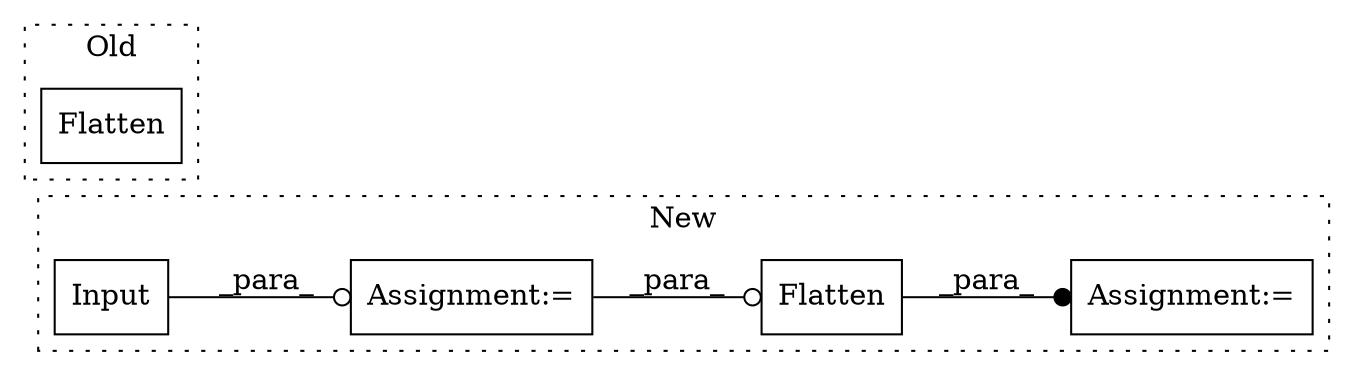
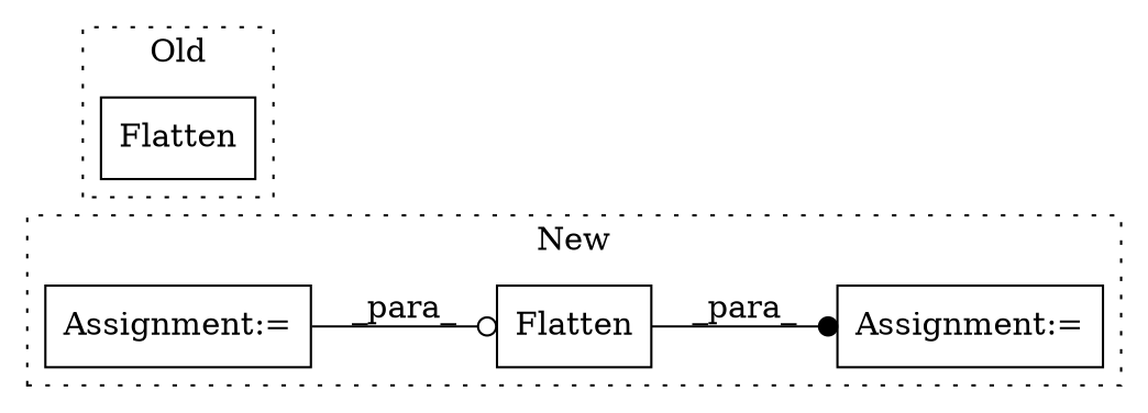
  digraph {
    rankdir=LR
    node [a=32 l=1 shape=box]
    edge [arrowhead=odot]
    n1 [l="8,1" label=Flatten s="4258,4279"]
    n2 [a=7 label="Assignment:=" s=4492]
-   n3 [l="6,1" label=Input s="3756,3778"]
    n4 [a=7 label="Assignment:=" s=4045]
    n5 [l=9 label=Flatten s=3805]
    subgraph cluster_1 {
      label=New
      style=dotted
      n1
      n2
-     n3
      n4
    }
    subgraph cluster_2 {
      label=Old
      style=dotted
      n5
    }
    n1 -> n2 [label=_para_ arrowhead=dot]
-   n3 -> n4 [label=_para_]
    n4 -> n1 [label=_para_]
  }
